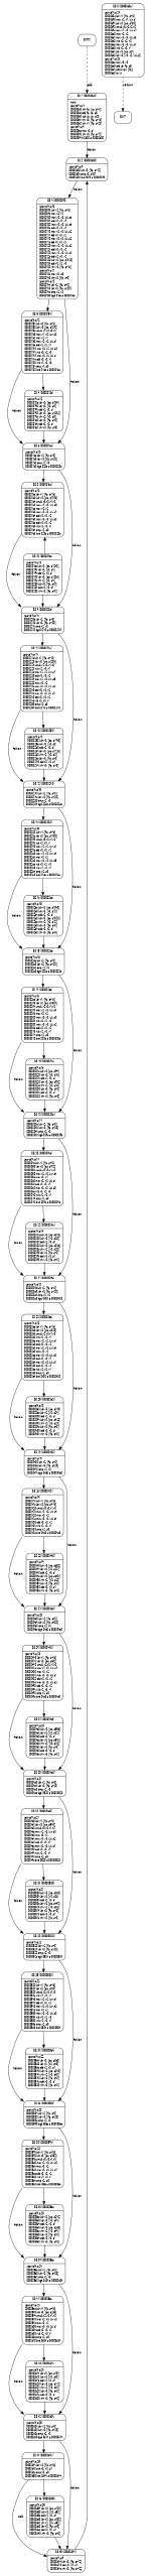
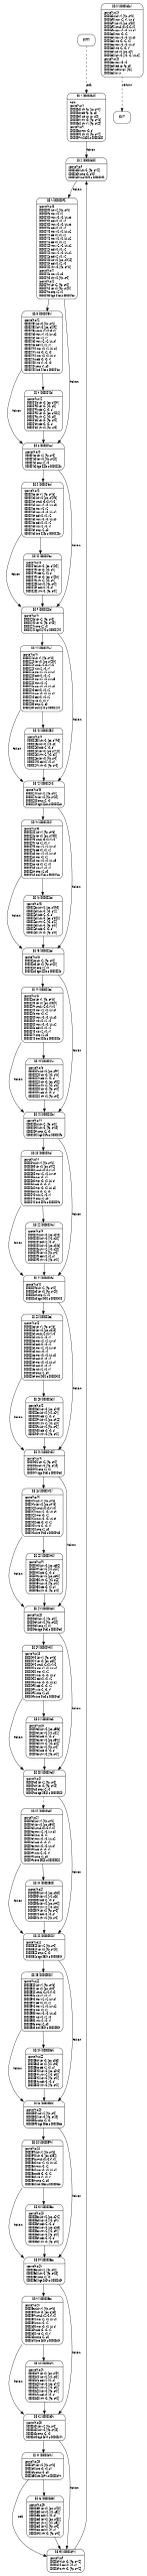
  digraph {
    fontname="Patrick Hand"
    node [fontname="Patrick Hand" fontsize=10 labeljust=l shape=Mrecord]
    edge [fontname="Patrick Hand" weight=4]
    n1 [label=ENTRY]
    n2 [label="{BB 1 (000080d8) | main:\lsparse14.c:7\l000080d8    str fp, [sp, #-4]!\l000080dc    add fp, sp, #0\l000080e0    sub sp, sp, #20\l000080e4    str r0, [fp, #-16]\l000080e8    str r1, [fp, #-20]\lsparse14.c:9\l000080ec    mov r3, #1\l000080f0    str r3, [fp, #-12]\l000080f4    b 8680    # 00008680\l }"]
    n3 [label="{BB 2 (00008680) | sparse14.c:9\l00008680    ldr r3, [fp, #-12]\l00008684    cmp r3, #101\l00008688    ble 80f8    # 000080f8\l }"]
    n4 [label="{BB 4 (000080f8) | sparse14.c:10\l000080f8    ldr r2, [fp, #-16]\l000080fc    mov r3, r2\l00008100    mov r3, r3, lsl #6\l00008104    add r3, r3, r2\l00008108    mov r3, r3, lsl #6\l0000810c    add r3, r3, r2\l00008110    mov r3, r3, lsl #2\l00008114    add r3, r3, r2\l00008118    mov r3, r3, lsl #2\l0000811c    add r3, r3, r2\l00008120    mov r2, r3, lsl #2\l00008124    add r3, r3, r2\l00008128    mov r2, r3, lsl #2\l0000812c    add r2, r3, r2\l00008130    ldr r3, [pc, #1428]\l00008134    add r3, r2, r3\l00008138    str r3, [fp, #-16]\lsparse14.c:11\l0000813c    mov r3, #0\l00008140    str r3, [fp, #-8]\lsparse14.c:12\l00008144    ldr r2, [fp, #-8]\l00008148    ldr r3, [fp, #-20]\l0000814c    cmp r2, r3\l00008150    bge 81ac    # 000081ac\l }"]
    n5 [label="{BB 3 (0000868c) | sparse14.c:27\l0000868c    ldr r1, [fp, #-16]\l00008690    mov r2, r1, lsr #1\l00008694    ldr r3, [pc, #108]\l00008698    umull r0,r3,r2,r3\l0000869c    mov r2, r3, lsr #2\l000086a0    mov r3, r2\l000086a4    mov r3, r3, lsl #3\l000086a8    rsb r3, r2, r3\l000086ac    mov r3, r3, lsl #1\l000086b0    rsb r2, r3, r1\l000086b4    ldr r3, [pc, #24]\l000086b8    ldr r3, [r3, r2, lsl #2]\lsparse14.c:28\l000086bc    mov r0, r3\l000086c0    add sp, fp, #0\l000086c4    ldmia sp!, \{fp\}\l000086c8    bx lr\l }"]
    n6 [label=EXIT]
    n7 [label="{BB 5 (00008154) | sparse14.c:12\l00008154    ldr r0, [fp, #-16]\l00008158    ldr r3, [pc, #1392]\l0000815c    umull r2,r3,r0,r3\l00008160    mov r1, r3, lsr #3\l00008164    mov r2, r1\l00008168    mov r2, r2, lsl #1\l0000816c    add r2, r2, r1\l00008170    mov r3, r2, lsl #3\l00008174    rsb r3, r2, r3\l00008178    mov r3, r3, lsl #1\l0000817c    add r3, r3, r1\l00008180    rsb r1, r3, r0\l00008184    cmp r1, #0\l00008188    bne 81ac    # 000081ac\l }"]
    n8 [label="{BB 6 (000081ac) | sparse14.c:13\l000081ac    ldr r2, [fp, #-8]\l000081b0    ldr r3, [fp, #-20]\l000081b4    cmp r2, r3\l000081b8    bge 820c    # 0000820c\l }"]
    n9 [label="{BB 7 (0000818c) | sparse14.c:12\l0000818c    ldr r3, [pc, #1344]\l00008190    ldr r3, [r3, #0]\l00008194    add r2, r3, #1\l00008198    ldr r3, [pc, #1332]\l0000819c    str r2, [r3, #0]\l000081a0    ldr r3, [fp, #-8]\l000081a4    add r3, r3, #1\l000081a8    str r3, [fp, #-8]\l }"]
    n10 [label="{BB 8 (000081bc) | sparse14.c:13\l000081bc    ldr r1, [fp, #-16]\l000081c0    ldr r3, [pc, #1296]\l000081c4    umull r0,r3,r1,r3\l000081c8    mov r2, r3, lsr #5\l000081cc    mov r3, r2\l000081d0    mov r3, r3, lsl #2\l000081d4    add r3, r3, r2\l000081d8    mov r3, r3, lsl #3\l000081dc    add r3, r3, r2\l000081e0    rsb r2, r3, r1\l000081e4    cmp r2, #0\l000081e8    bne 820c    # 0000820c\l }"]
    n11 [label="{BB 9 (0000820c) | sparse14.c:14\l0000820c    ldr r2, [fp, #-8]\l00008210    ldr r3, [fp, #-20]\l00008214    cmp r2, r3\l00008218    bge 8278    # 00008278\l }"]
    n12 [label="{BB 10 (000081ec) | sparse14.c:13\l000081ec    ldr r3, [pc, #1248]\l000081f0    ldr r3, [r3, #4]\l000081f4    add r2, r3, #1\l000081f8    ldr r3, [pc, #1236]\l000081fc    str r2, [r3, #4]\l00008200    ldr r3, [fp, #-8]\l00008204    add r3, r3, #1\l00008208    str r3, [fp, #-8]\l }"]
    n13 [label="{BB 11 (0000821c) | sparse14.c:14\l0000821c    ldr r1, [fp, #-16]\l00008220    ldr r3, [pc, #1204]\l00008224    umull r2,r3,r1,r3\l00008228    rsb r2, r3, r1\l0000822c    mov r2, r2, lsr #1\l00008230    add r3, r3, r2\l00008234    mov r2, r3, lsr #5\l00008238    mov r3, r2\l0000823c    mov r3, r3, lsl #3\l00008240    add r3, r3, r2\l00008244    mov r3, r3, lsl #2\l00008248    add r3, r3, r2\l0000824c    rsb r2, r3, r1\l00008250    cmp r2, #0\l00008254    bne 8278    # 00008278\l }"]
    n14 [label="{BB 12 (00008278) | sparse14.c:15\l00008278    ldr r2, [fp, #-8]\l0000827c    ldr r3, [fp, #-20]\l00008280    cmp r2, r3\l00008284    bge 82dc    # 000082dc\l }"]
    n15 [label="{BB 13 (00008258) | sparse14.c:14\l00008258    ldr r3, [pc, #1140]\l0000825c    ldr r3, [r3, #8]\l00008260    add r2, r3, #1\l00008264    ldr r3, [pc, #1128]\l00008268    str r2, [r3, #8]\l0000826c    ldr r3, [fp, #-8]\l00008270    add r3, r3, #1\l00008274    str r3, [fp, #-8]\l }"]
    n16 [label="{BB 14 (00008288) | sparse14.c:15\l00008288    ldr r1, [fp, #-16]\l0000828c    ldr r3, [pc, #1100]\l00008290    umull r0,r3,r1,r3\l00008294    rsb r2, r3, r1\l00008298    mov r2, r2, lsr #1\l0000829c    add r3, r3, r2\l000082a0    mov r2, r3, lsr #4\l000082a4    mov r3, r2\l000082a8    mov r3, r3, lsl #5\l000082ac    rsb r3, r2, r3\l000082b0    rsb r2, r3, r1\l000082b4    cmp r2, #0\l000082b8    bne 82dc    # 000082dc\l }"]
    n17 [label="{BB 15 (000082dc) | sparse14.c:16\l000082dc    ldr r2, [fp, #-8]\l000082e0    ldr r3, [fp, #-20]\l000082e4    cmp r2, r3\l000082e8    bge 833c    # 0000833c\l }"]
    n18 [label="{BB 16 (000082bc) | sparse14.c:15\l000082bc    ldr r3, [pc, #1040]\l000082c0    ldr r3, [r3, #12]\l000082c4    add r2, r3, #1\l000082c8    ldr r3, [pc, #1028]\l000082cc    str r2, [r3, #12]\l000082d0    ldr r3, [fp, #-8]\l000082d4    add r3, r3, #1\l000082d8    str r3, [fp, #-8]\l }"]
    n19 [label="{BB 17 (000082ec) | sparse14.c:16\l000082ec    ldr r1, [fp, #-16]\l000082f0    ldr r3, [pc, #1004]\l000082f4    umull r2,r3,r1,r3\l000082f8    mov r2, r3, lsr #4\l000082fc    mov r3, r2\l00008300    mov r3, r3, lsl #3\l00008304    rsb r3, r2, r3\l00008308    mov r3, r3, lsl #2\l0000830c    add r3, r3, r2\l00008310    rsb r2, r3, r1\l00008314    cmp r2, #0\l00008318    bne 833c    # 0000833c\l }"]
    n20 [label="{BB 18 (0000833c) | sparse14.c:17\l0000833c    ldr r2, [fp, #-8]\l00008340    ldr r3, [fp, #-20]\l00008344    cmp r2, r3\l00008348    bge 839c    # 0000839c\l }"]
    n21 [label="{BB 19 (0000831c) | sparse14.c:16\l0000831c    ldr r3, [pc, #944]\l00008320    ldr r3, [r3, #16]\l00008324    add r2, r3, #1\l00008328    ldr r3, [pc, #932]\l0000832c    str r2, [r3, #16]\l00008330    ldr r3, [fp, #-8]\l00008334    add r3, r3, #1\l00008338    str r3, [fp, #-8]\l }"]
    n22 [label="{BB 20 (0000834c) | sparse14.c:17\l0000834c    ldr r1, [fp, #-16]\l00008350    ldr r3, [pc, #912]\l00008354    umull r0,r3,r1,r3\l00008358    mov r2, r3, lsr #4\l0000835c    mov r3, r2\l00008360    mov r3, r3, lsl #1\l00008364    add r3, r3, r2\l00008368    mov r3, r3, lsl #3\l0000836c    rsb r3, r2, r3\l00008370    rsb r2, r3, r1\l00008374    cmp r2, #0\l00008378    bne 839c    # 0000839c\l }"]
    n23 [label="{BB 21 (0000839c) | sparse14.c:18\l0000839c    ldr r2, [fp, #-8]\l000083a0    ldr r3, [fp, #-20]\l000083a4    cmp r2, r3\l000083a8    bge 8408    # 00008408\l }"]
    n24 [label="{BB 22 (0000837c) | sparse14.c:17\l0000837c    ldr r3, [pc, #848]\l00008380    ldr r3, [r3, #20]\l00008384    add r2, r3, #1\l00008388    ldr r3, [pc, #836]\l0000838c    str r2, [r3, #20]\l00008390    ldr r3, [fp, #-8]\l00008394    add r3, r3, #1\l00008398    str r3, [fp, #-8]\l }"]
    n25 [label="{BB 23 (000083ac) | sparse14.c:18\l000083ac    ldr r1, [fp, #-16]\l000083b0    ldr r3, [pc, #820]\l000083b4    umull r2,r3,r1,r3\l000083b8    rsb r2, r3, r1\l000083bc    mov r2, r2, lsr #1\l000083c0    add r3, r3, r2\l000083c4    mov r2, r3, lsr #4\l000083c8    mov r3, r2\l000083cc    mov r3, r3, lsl #3\l000083d0    add r3, r3, r2\l000083d4    mov r3, r3, lsl #1\l000083d8    add r3, r3, r2\l000083dc    rsb r2, r3, r1\l000083e0    cmp r2, #0\l000083e4    bne 8408    # 00008408\l }"]
    n26 [label="{BB 24 (00008408) | sparse14.c:19\l00008408    ldr r2, [fp, #-8]\l0000840c    ldr r3, [fp, #-20]\l00008410    cmp r2, r3\l00008414    bge 8460    # 00008460\l }"]
    n27 [label="{BB 25 (000083e8) | sparse14.c:18\l000083e8    ldr r3, [pc, #740]\l000083ec    ldr r3, [r3, #24]\l000083f0    add r2, r3, #1\l000083f4    ldr r3, [pc, #728]\l000083f8    str r2, [r3, #24]\l000083fc    ldr r3, [fp, #-8]\l00008400    add r3, r3, #1\l00008404    str r3, [fp, #-8]\l }"]
    n28 [label="{BB 26 (00008418) | sparse14.c:19\l00008418    ldr r1, [fp, #-16]\l0000841c    ldr r3, [pc, #716]\l00008420    umull r0,r3,r1,r3\l00008424    mov r2, r3, lsr #4\l00008428    mov r3, r2\l0000842c    mov r3, r3, lsl #4\l00008430    add r3, r3, r2\l00008434    rsb r2, r3, r1\l00008438    cmp r2, #0\l0000843c    bne 8460    # 00008460\l }"]
    n29 [label="{BB 27 (00008460) | sparse14.c:20\l00008460    ldr r2, [fp, #-8]\l00008464    ldr r3, [fp, #-20]\l00008468    cmp r2, r3\l0000846c    bge 84c0    # 000084c0\l }"]
    n30 [label="{BB 28 (00008440) | sparse14.c:19\l00008440    ldr r3, [pc, #652]\l00008444    ldr r3, [r3, #28]\l00008448    add r2, r3, #1\l0000844c    ldr r3, [pc, #640]\l00008450    str r2, [r3, #28]\l00008454    ldr r3, [fp, #-8]\l00008458    add r3, r3, #1\l0000845c    str r3, [fp, #-8]\l }"]
    n31 [label="{BB 29 (00008470) | sparse14.c:20\l00008470    ldr r1, [fp, #-16]\l00008474    ldr r3, [pc, #632]\l00008478    umull r2,r3,r1,r3\l0000847c    mov r2, r3, lsr #2\l00008480    mov r3, r2\l00008484    mov r3, r3, lsl #1\l00008488    add r3, r3, r2\l0000848c    mov r3, r3, lsl #2\l00008490    add r3, r3, r2\l00008494    rsb r2, r3, r1\l00008498    cmp r2, #0\l0000849c    bne 84c0    # 000084c0\l }"]
    n32 [label="{BB 30 (000084c0) | sparse14.c:21\l000084c0    ldr r2, [fp, #-8]\l000084c4    ldr r3, [fp, #-20]\l000084c8    cmp r2, r3\l000084cc    bge 8520    # 00008520\l }"]
    n33 [label="{BB 31 (000084a0) | sparse14.c:20\l000084a0    ldr r3, [pc, #556]\l000084a4    ldr r3, [r3, #32]\l000084a8    add r2, r3, #1\l000084ac    ldr r3, [pc, #544]\l000084b0    str r2, [r3, #32]\l000084b4    ldr r3, [fp, #-8]\l000084b8    add r3, r3, #1\l000084bc    str r3, [fp, #-8]\l }"]
    n34 [label="{BB 32 (000084d0) | sparse14.c:21\l000084d0    ldr r1, [fp, #-16]\l000084d4    ldr r3, [pc, #540]\l000084d8    umull r0,r3,r1,r3\l000084dc    mov r2, r3, lsr #3\l000084e0    mov r3, r2\l000084e4    mov r3, r3, lsl #2\l000084e8    add r3, r3, r2\l000084ec    mov r3, r3, lsl #1\l000084f0    add r3, r3, r2\l000084f4    rsb r2, r3, r1\l000084f8    cmp r2, #0\l000084fc    bne 8520    # 00008520\l }"]
    n35 [label="{BB 33 (00008520) | sparse14.c:22\l00008520    ldr r2, [fp, #-8]\l00008524    ldr r3, [fp, #-20]\l00008528    cmp r2, r3\l0000852c    bge 8584    # 00008584\l }"]
    n36 [label="{BB 34 (00008500) | sparse14.c:21\l00008500    ldr r3, [pc, #460]\l00008504    ldr r3, [r3, #36]\l00008508    add r2, r3, #1\l0000850c    ldr r3, [pc, #448]\l00008510    str r2, [r3, #36]\l00008514    ldr r3, [fp, #-8]\l00008518    add r3, r3, #1\l0000851c    str r3, [fp, #-8]\l }"]
-   n37 [label="{BB 35 (00008530) | sparse84.c:22\l00008530    ldr r1, [fp, #-16]\l00008534    ldr r3, [pc, #448]\l00008538    umull r2,r3,r1,r3\l0000853c    rsb r2, r3, r1\l00008540    mov r2, r2, lsr #1\l00008544    add r3, r3, r2\l00008548    mov r2, r3, lsr #2\l0000854c    mov r3, r2\l00008550    mov r3, r3, lsl #3\l00008554    rsb r3, r2, r3\l00008558    rsb r2, r3, r1\l0000855c    cmp r2, #0\l00008560    bne 8584    # 00008584\l }"]
+   n37 [label="{BB 35 (00008530) | sparse14.c:22\l00008530    ldr r1, [fp, #-16]\l00008534    ldr r3, [pc, #448]\l00008538    umull r2,r3,r1,r3\l0000853c    rsb r2, r3, r1\l00008540    mov r2, r2, lsr #1\l00008544    add r3, r3, r2\l00008548    mov r2, r3, lsr #2\l0000854c    mov r3, r2\l00008550    mov r3, r3, lsl #3\l00008554    rsb r3, r2, r3\l00008558    rsb r2, r3, r1\l0000855c    cmp r2, #0\l00008560    bne 8584    # 00008584\l }"]
    n38 [label="{BB 36 (00008584) | sparse14.c:23\l00008584    ldr r2, [fp, #-8]\l00008588    ldr r3, [fp, #-20]\l0000858c    cmp r2, r3\l00008590    bge 85dc    # 000085dc\l }"]
    n39 [label="{BB 37 (00008564) | sparse14.c:22\l00008564    ldr r3, [pc, #360]\l00008568    ldr r3, [r3, #40]\l0000856c    add r2, r3, #1\l00008570    ldr r3, [pc, #348]\l00008574    str r2, [r3, #40]\l00008578    ldr r3, [fp, #-8]\l0000857c    add r3, r3, #1\l00008580    str r3, [fp, #-8]\l }"]
    n40 [label="{BB 38 (00008594) | sparse14.c:23\l00008594    ldr r1, [fp, #-16]\l00008598    ldr r3, [pc, #352]\l0000859c    umull r0,r3,r1,r3\l000085a0    mov r2, r3, lsr #2\l000085a4    mov r3, r2\l000085a8    mov r3, r3, lsl #2\l000085ac    add r3, r3, r2\l000085b0    rsb r2, r3, r1\l000085b4    cmp r2, #0\l000085b8    bne 85dc    # 000085dc\l }"]
    n41 [label="{BB 39 (000085dc) | sparse14.c:24\l000085dc    ldr r2, [fp, #-8]\l000085e0    ldr r3, [fp, #-20]\l000085e4    cmp r2, r3\l000085e8    bge 8634    # 00008634\l }"]
    n42 [label="{BB 40 (000085bc) | sparse14.c:23\l000085bc    ldr r3, [pc, #272]\l000085c0    ldr r3, [r3, #44]\l000085c4    add r2, r3, #1\l000085c8    ldr r3, [pc, #260]\l000085cc    str r2, [r3, #44]\l000085d0    ldr r3, [fp, #-8]\l000085d4    add r3, r3, #1\l000085d8    str r3, [fp, #-8]\l }"]
    n43 [label="{BB 41 (000085ec) | sparse14.c:24\l000085ec    ldr r1, [fp, #-16]\l000085f0    ldr r3, [pc, #268]\l000085f4    umull r2,r3,r1,r3\l000085f8    mov r2, r3, lsr #1\l000085fc    mov r3, r2\l00008600    mov r3, r3, lsl #1\l00008604    add r3, r3, r2\l00008608    rsb r2, r3, r1\l0000860c    cmp r2, #0\l00008610    bne 8634    # 00008634\l }"]
    n44 [label="{BB 42 (00008634) | sparse14.c:25\l00008634    ldr r2, [fp, #-8]\l00008638    ldr r3, [fp, #-20]\l0000863c    cmp r2, r3\l00008640    bge 8674    # 00008674\l }"]
    n45 [label="{BB 43 (00008614) | sparse14.c:24\l00008614    ldr r3, [pc, #184]\l00008618    ldr r3, [r3, #48]\l0000861c    add r2, r3, #1\l00008620    ldr r3, [pc, #172]\l00008624    str r2, [r3, #48]\l00008628    ldr r3, [fp, #-8]\l0000862c    add r3, r3, #1\l00008630    str r3, [fp, #-8]\l }"]
    n46 [label="{BB 44 (00008644) | sparse14.c:25\l00008644    ldr r3, [fp, #-16]\l00008648    and r3, r3, #1\l0000864c    cmp r3, #0\l00008650    bne 8674    # 00008674\l }"]
    n47 [label="{BB 45 (00008674) | sparse14.c:9\l00008674    ldr r3, [fp, #-12]\l00008678    add r3, r3, #1\l0000867c    str r3, [fp, #-12]\l }"]
    n48 [label="{BB 46 (00008654) | sparse14.c:25\l00008654    ldr r3, [pc, #120]\l00008658    ldr r3, [r3, #52]\l0000865c    add r2, r3, #1\l00008660    ldr r3, [pc, #108]\l00008664    str r2, [r3, #52]\l00008668    ldr r3, [fp, #-8]\l0000866c    add r3, r3, #1\l00008670    str r3, [fp, #-8]\l }"]
    n1 -> n2 [label=call style=dashed weight=2]
    n2 -> n3 [label=taken weight=3]
    n3 -> n4 [label=taken weight=3]
    n4 -> n7
    n4 -> n8 [label=taken weight=3]
    n5 -> n6 [label=return style=dashed weight=2]
    n7 -> n8 [label=taken weight=3]
    n7 -> n9
    n8 -> n10
    n8 -> n11 [label=taken weight=3]
    n9 -> n8
    n10 -> n11 [label=taken weight=3]
-   n12 -> n10
+   n10 -> n12
    n11 -> n13
    n11 -> n14 [label=taken weight=3]
    n12 -> n11
    n13 -> n14 [label=taken weight=3]
    n13 -> n15
    n14 -> n16
    n14 -> n17 [label=taken weight=3]
    n15 -> n14
    n16 -> n17 [label=taken weight=3]
    n16 -> n18
    n17 -> n19
    n17 -> n20 [label=taken weight=3]
    n18 -> n17
    n19 -> n20 [label=taken weight=3]
    n19 -> n21
    n20 -> n22
    n20 -> n23 [label=taken weight=3]
    n21 -> n20
    n22 -> n23 [label=taken weight=3]
    n22 -> n24
    n23 -> n25
    n23 -> n26 [label=taken weight=3]
    n24 -> n23
    n25 -> n26 [label=taken weight=3]
    n25 -> n27
    n26 -> n28
    n26 -> n29 [label=taken weight=3]
    n27 -> n26
    n28 -> n29 [label=taken weight=3]
    n28 -> n30
    n29 -> n31
    n29 -> n32 [label=taken weight=3]
    n30 -> n29
    n31 -> n32 [label=taken weight=3]
    n31 -> n33
-   n32 -> n34
+   n32 -> n34 [style=dashed]
    n32 -> n35 [label=taken weight=3]
    n33 -> n32
    n34 -> n35 [label=taken weight=3]
    n34 -> n36
    n35 -> n37
    n35 -> n38 [label=taken weight=3]
    n36 -> n35
    n37 -> n38 [label=taken weight=3]
    n37 -> n39
    n38 -> n40
    n38 -> n41 [label=taken weight=3]
    n39 -> n38
    n40 -> n41 [label=taken weight=3]
    n40 -> n42
    n41 -> n43
    n41 -> n44 [label=taken weight=3]
    n42 -> n41
    n43 -> n44 [label=taken weight=3]
    n43 -> n45
    n44 -> n46
    n44 -> n47 [label=taken weight=3]
    n45 -> n44
    n46 -> n47 [label=call weight=3]
    n46 -> n48
    n47 -> n3
    n48 -> n47
  }
